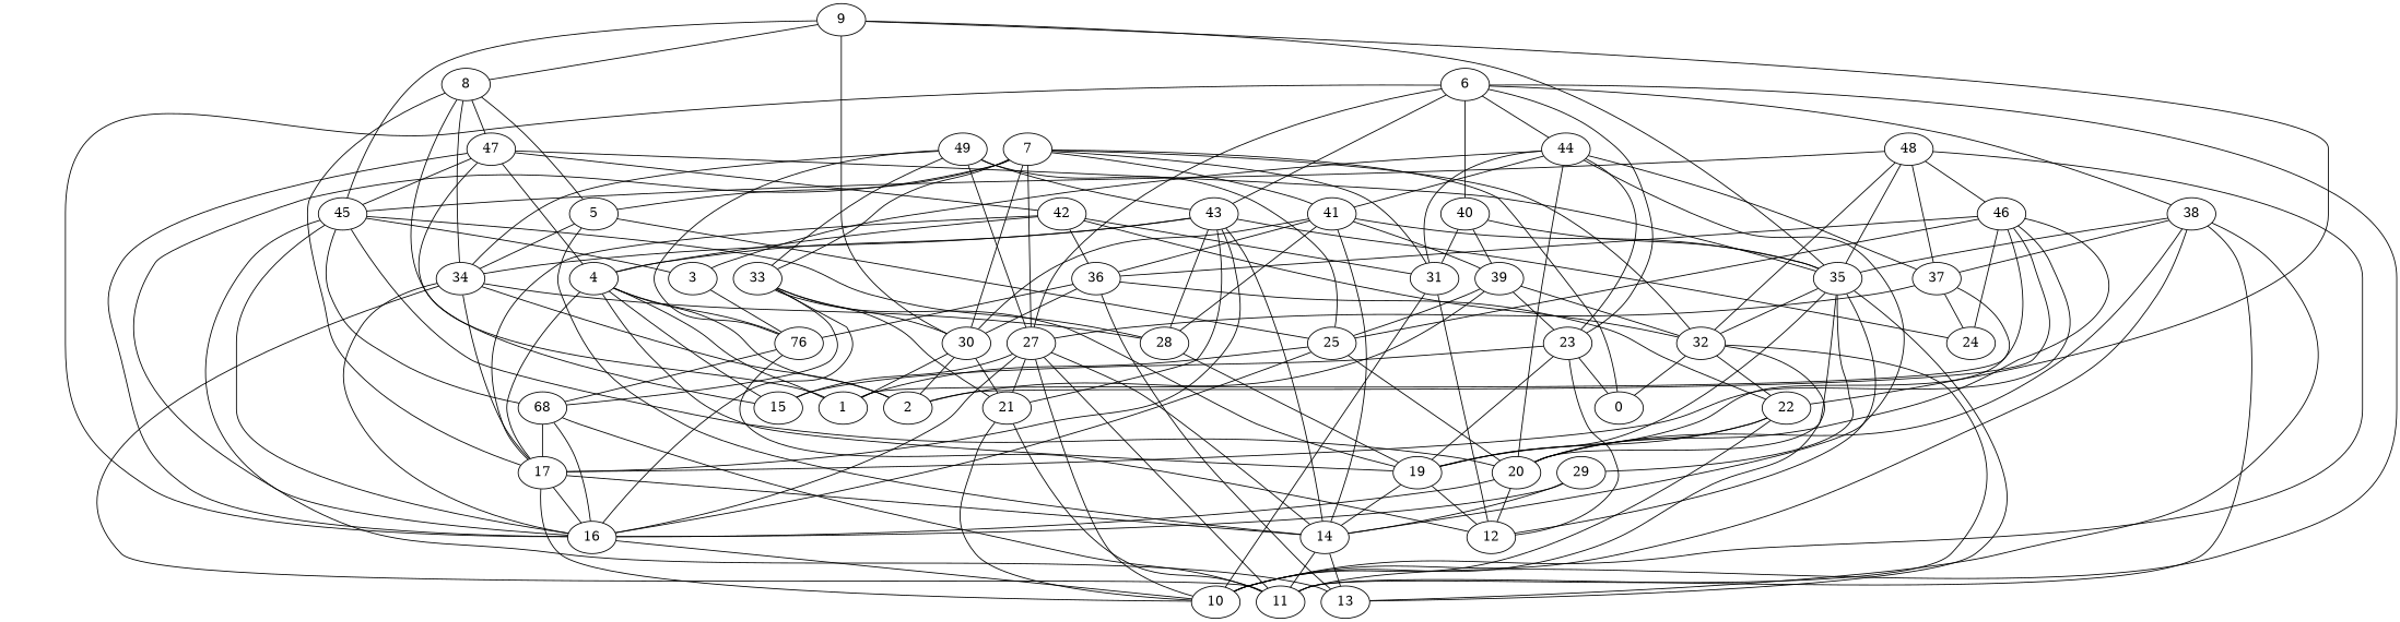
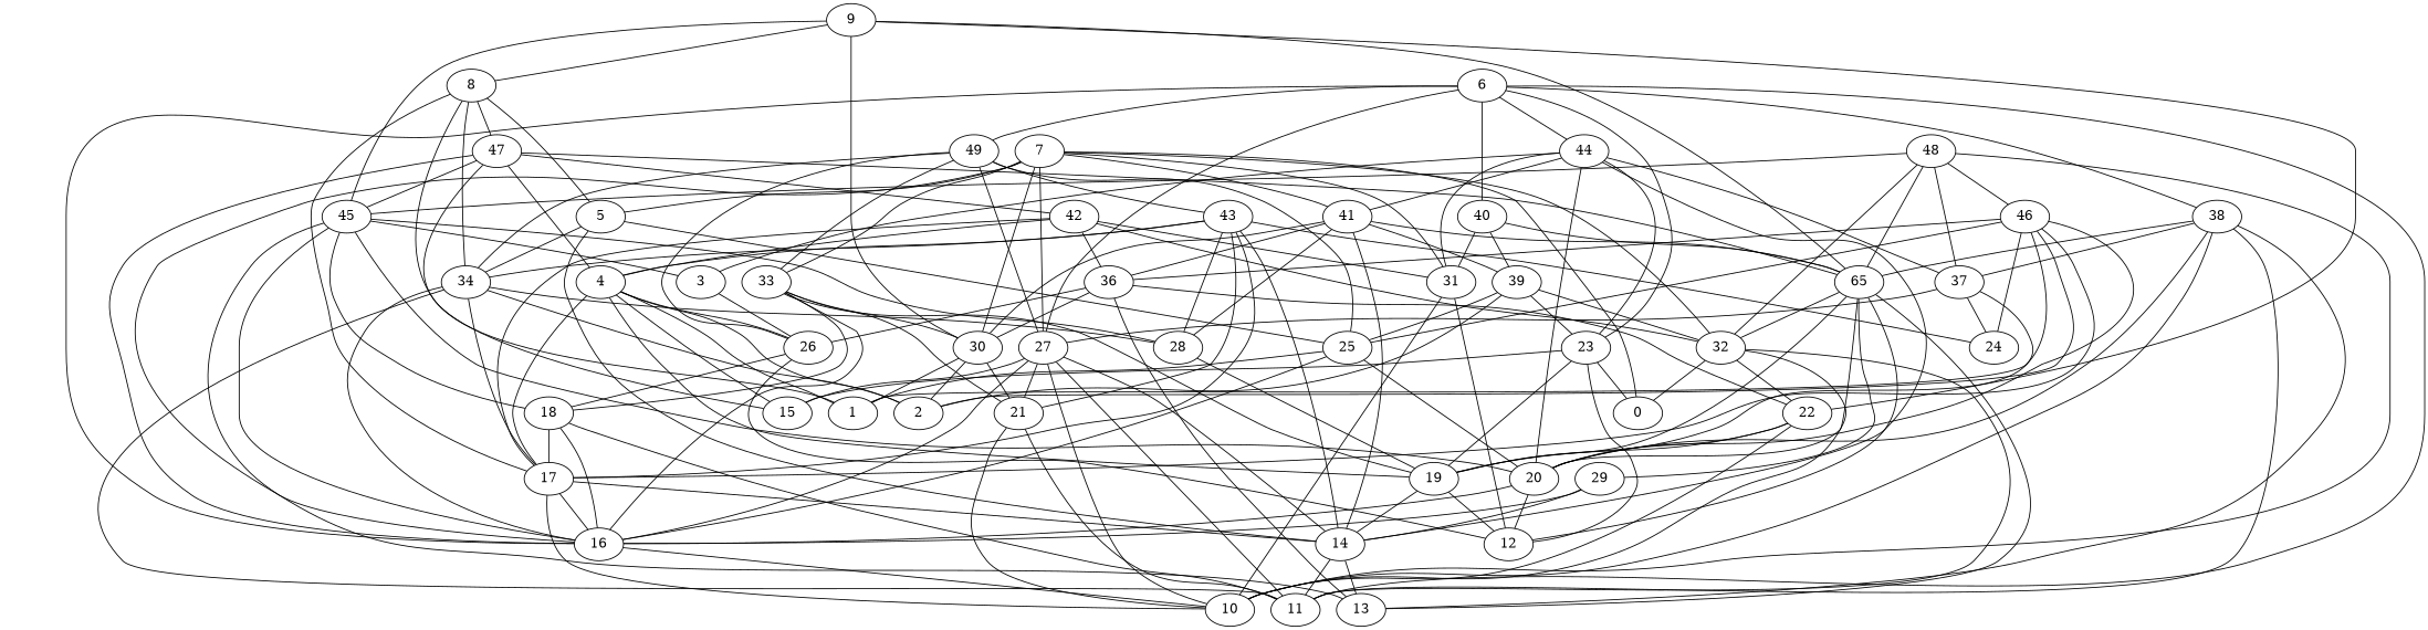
  digraph {
    edge [color=black dir=none]
    41
    28
    30
    39
    36
    14
-   35
+   35 [label=65]
    19
    2
    21
    1
    25
    32
    23
    37
    27
    24
    16
    10
    15
    11
    5
    34
    20
    29
    46
    17
    13
    22
-   26 [label=76]
+   26
    9
    8
    45
    48
    47
-   18 [label=68]
+   18
    3
    12
    40
    31
    7
    33
    0
    49
    43
    4
    42
    38
    44
    6
    subgraph sub_1 {
      41
      28
      30
      39
      36
      14
      35
      19
      2
      21
      1
      25
      32
      23
      37
      27
      24
      16
      10
      15
      11
      5
      34
      20
      29
      46
      17
      13
      22
      26
      9
      8
      45
      48
      47
      18
      3
      12
      40
      31
      7
      33
      0
      49
      43
      4
      42
      38
      44
      6
    }
    41 -> 28
    41 -> 30
    41 -> 39
    41 -> 36
    41 -> 14
    41 -> 35
    28 -> 19
    30 -> 2
    30 -> 21
    30 -> 1
    39 -> 2
    39 -> 25
    39 -> 32
    39 -> 23
    36 -> 30
    36 -> 13
    36 -> 22
    36 -> 26
    14 -> 11
    14 -> 13
    35 -> 19
    35 -> 32
    35 -> 20
    35 -> 29
    35 -> 13
    35 -> 12
    19 -> 14
    19 -> 12
    21 -> 10
    21 -> 11
    25 -> 1
    25 -> 16
    25 -> 20
    32 -> 10
    32 -> 11
    32 -> 22
    32 -> 0
    23 -> 19
    23 -> 15
    23 -> 12
    23 -> 0
    37 -> 19
    37 -> 27
    37 -> 24
    27 -> 14
    27 -> 21
    27 -> 16
    27 -> 10
    27 -> 15
    27 -> 11
    16 -> 10
    5 -> 14
    5 -> 25
    5 -> 34
    34 -> 28
    34 -> 2
    34 -> 16
    34 -> 11
    34 -> 17
    20 -> 16
    20 -> 12
    29 -> 14
    29 -> 16
    46 -> 36
    46 -> 2
    46 -> 1
    46 -> 25
    46 -> 24
    46 -> 20
    46 -> 17
    17 -> 14
    17 -> 16
    17 -> 10
    22 -> 19
    22 -> 10
    22 -> 20
    26 -> 18
    26 -> 12
    9 -> 30
    9 -> 35
    9 -> 22
    9 -> 8
    9 -> 45
    8 -> 1
    8 -> 5
    8 -> 34
    8 -> 17
    8 -> 47
    45 -> 28
    45 -> 16
    45 -> 20
    45 -> 13
    45 -> 18
    45 -> 3
    48 -> 35
    48 -> 32
    48 -> 37
    48 -> 10
    48 -> 46
    48 -> 45
    47 -> 35
    47 -> 16
    47 -> 15
    47 -> 45
    47 -> 4
    47 -> 42
    18 -> 16
    18 -> 11
    18 -> 17
    3 -> 26
    40 -> 39
    40 -> 35
    40 -> 31
    31 -> 10
    31 -> 12
    7 -> 41
    7 -> 30
    7 -> 32
    7 -> 27
    7 -> 16
    7 -> 5
    7 -> 31
    7 -> 33
    7 -> 0
    33 -> 30
    33 -> 19
    33 -> 21
    33 -> 16
    33 -> 18
    49 -> 25
    49 -> 27
    49 -> 34
    49 -> 26
    49 -> 33
    49 -> 43
    43 -> 28
    43 -> 14
    43 -> 21
    43 -> 24
    43 -> 34
    43 -> 17
    43 -> 4
    4 -> 19
    4 -> 2
    4 -> 1
    4 -> 15
    4 -> 17
    4 -> 26
    42 -> 36
    42 -> 32
    42 -> 17
    42 -> 31
    42 -> 4
    38 -> 35
    38 -> 37
    38 -> 10
    38 -> 11
    38 -> 20
    38 -> 13
    44 -> 41
    44 -> 14
    44 -> 23
    44 -> 37
    44 -> 20
    44 -> 3
    44 -> 31
    6 -> 23
    6 -> 27
    6 -> 16
    6 -> 11
    6 -> 40
-   6 -> 43
+   6 -> 49
    6 -> 38
    6 -> 44
  }
